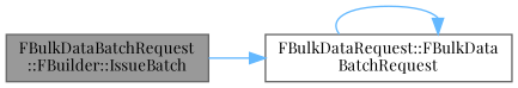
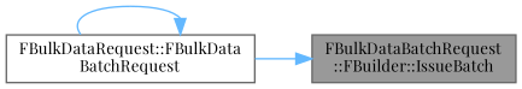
  digraph {
    rankdir=LR
    fontname="Playfair Display"
    node [fontname="Playfair Display" fontsize=10 shape=box style=filled]
    edge [color=steelblue1 fontname="Playfair Display" fontsize=10 labelfontname=Helvetica labelfontsize=10 style=solid]
    n1 [color=gray40 fillcolor=grey60 fontcolor=black height=0.2 label="FBulkDataBatchRequest\l::FBuilder::IssueBatch" width=0.4]
    n2 [color=grey40 fillcolor=white height=0.2 label="FBulkDataRequest::FBulkData\lBatchRequest" width=0.4]
-   n1 -> n2
+   n2 -> n1
    n2 -> n2
  }
